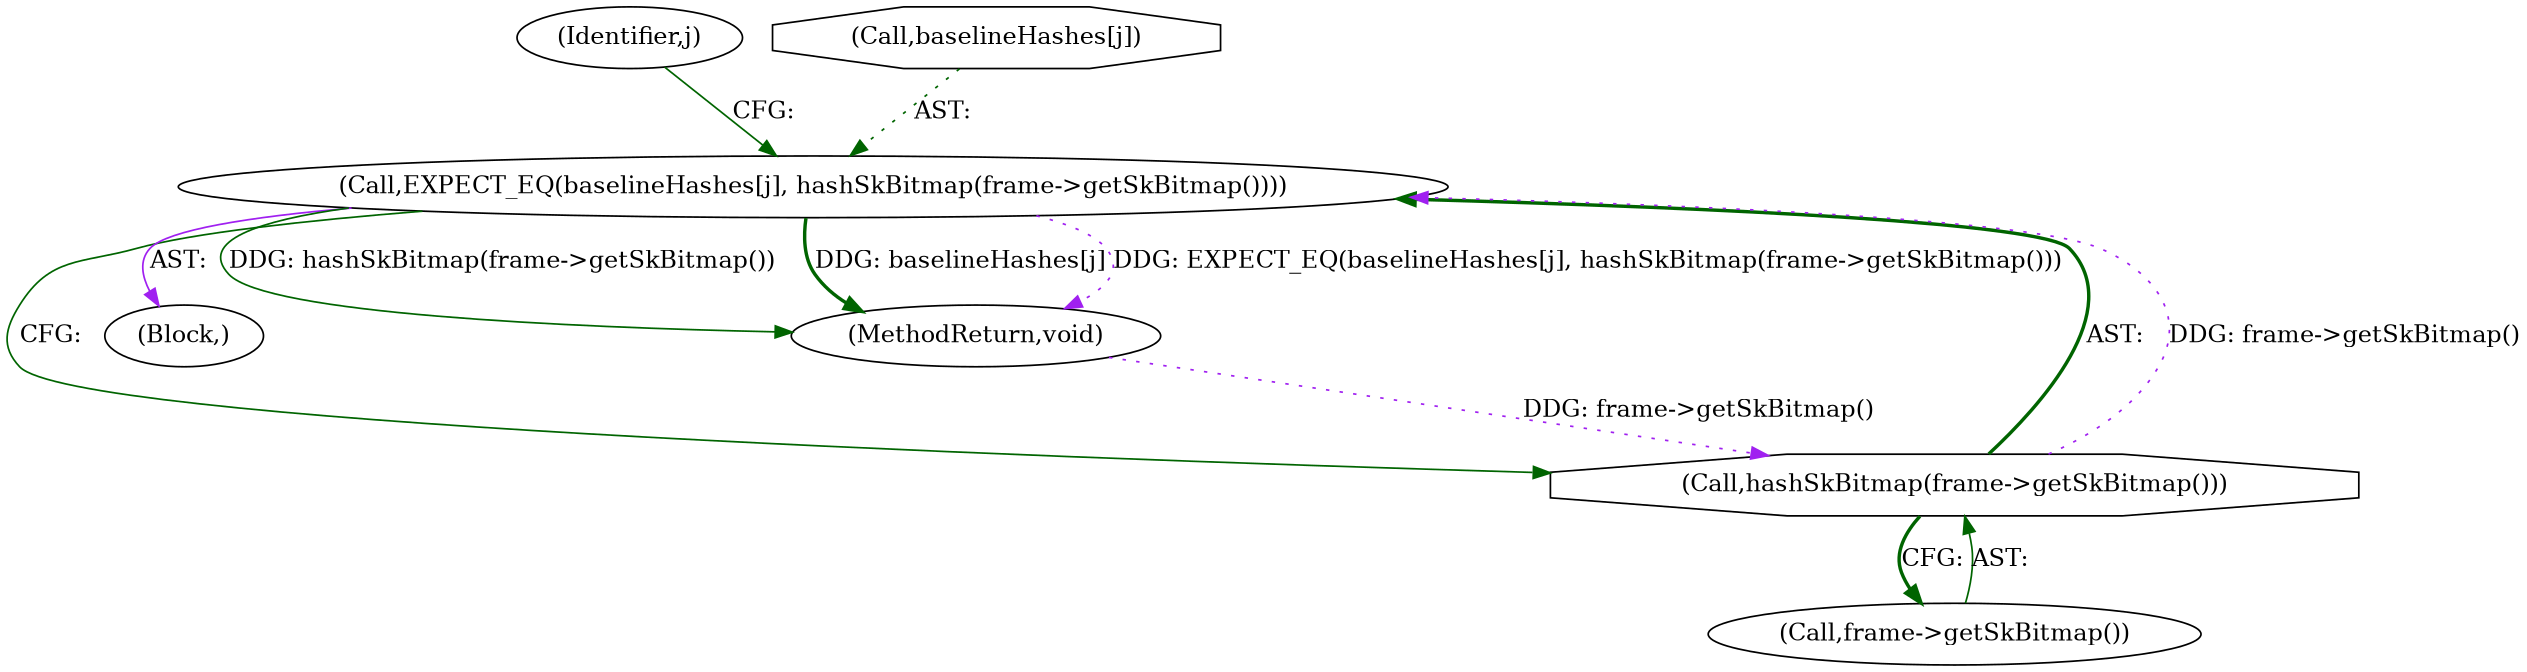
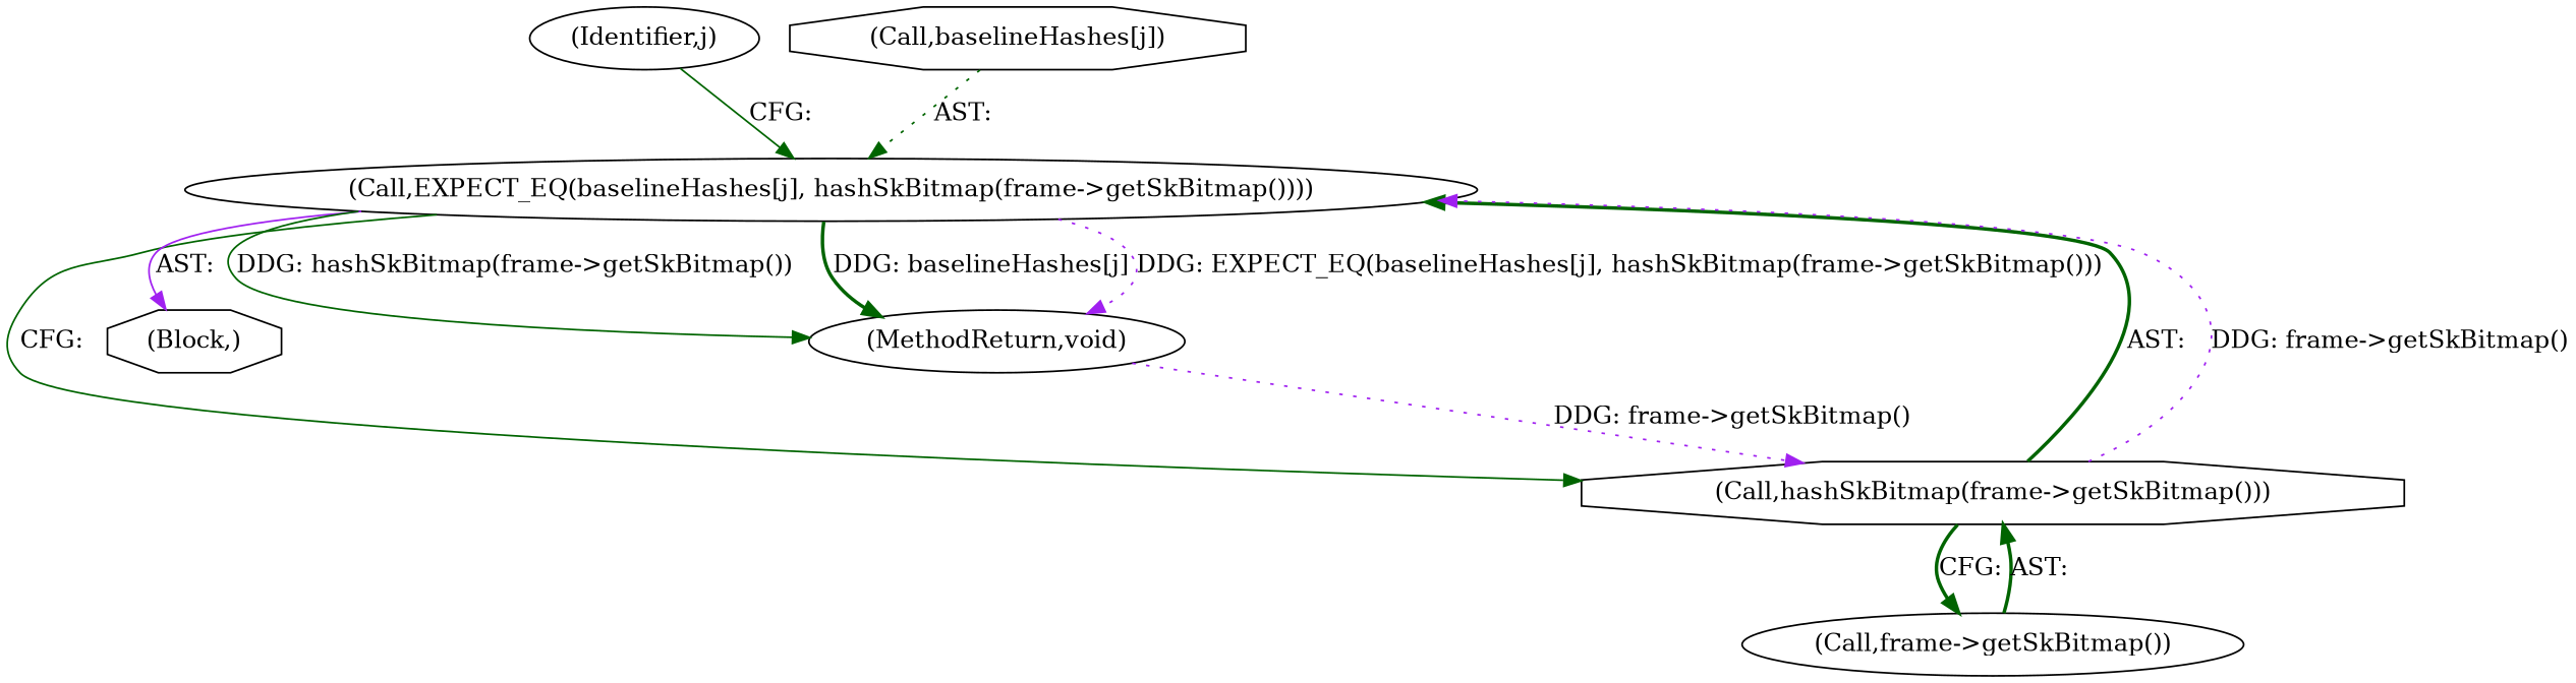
  digraph {
    node [shape=ellipse]
    edge [color=darkgreen style=solid]
    n1 [label="(Call,EXPECT_EQ(baselineHashes[j], hashSkBitmap(frame->getSkBitmap())))"]
    n2 [label="(Call,hashSkBitmap(frame->getSkBitmap()))" shape=octagon]
-   n3 [label="(Block,)"]
+   n3 [label="(Block,)" shape=octagon]
    n4 [label="(MethodReturn,void)"]
    n5 [label="(Call,frame->getSkBitmap())"]
    n6 [label="(Identifier,j)"]
    n7 [label="(Call,baselineHashes[j])" shape=octagon]
    n1 -> n2 [label="CFG: "]
    n1 -> n3 [color=purple label="AST: "]
    n1 -> n4 [label="DDG: hashSkBitmap(frame->getSkBitmap())"]
    n1 -> n4 [label="DDG: baselineHashes[j]" style=bold]
    n1 -> n4 [color=purple label="DDG: EXPECT_EQ(baselineHashes[j], hashSkBitmap(frame->getSkBitmap()))" style=dotted]
    n2 -> n1 [label="AST: " style=bold]
    n2 -> n1 [color=purple label="DDG: frame->getSkBitmap()" style=dotted]
    n2 -> n5 [label="CFG: " style=bold]
    n4 -> n2 [color=purple label="DDG: frame->getSkBitmap()" style=dotted]
-   n5 -> n2 [label="AST: "]
+   n5 -> n2 [label="AST: " style=bold]
    n6 -> n1 [label="CFG: "]
    n7 -> n1 [label="AST: " style=dotted]
  }
